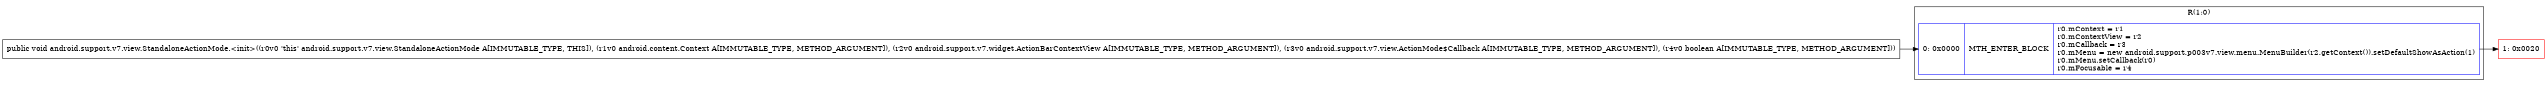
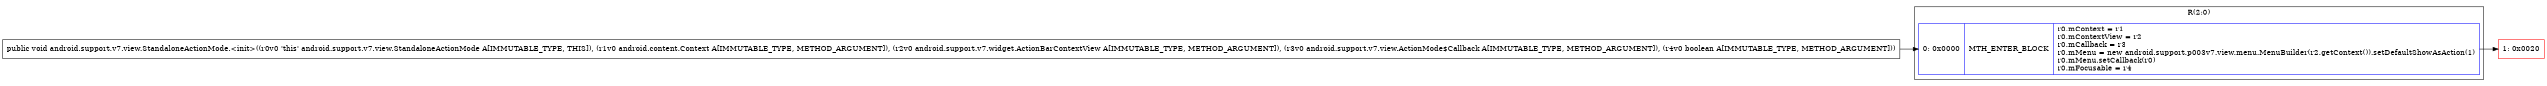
  digraph {
    rankdir=LR
    node [shape=record]
    n1 [color=blue label="{0\:\ 0x0000|MTH_ENTER_BLOCK\l|r0.mContext = r1\lr0.mContextView = r2\lr0.mCallback = r3\lr0.mMenu = new android.support.p003v7.view.menu.MenuBuilder(r2.getContext()).setDefaultShowAsAction(1)\lr0.mMenu.setCallback(r0)\lr0.mFocusable = r4\l}"]
    n2 [color=red label="{1\:\ 0x0020}"]
    n3 [label="{public void android.support.v7.view.StandaloneActionMode.\<init\>((r0v0 'this' android.support.v7.view.StandaloneActionMode A[IMMUTABLE_TYPE, THIS]), (r1v0 android.content.Context A[IMMUTABLE_TYPE, METHOD_ARGUMENT]), (r2v0 android.support.v7.widget.ActionBarContextView A[IMMUTABLE_TYPE, METHOD_ARGUMENT]), (r3v0 android.support.v7.view.ActionMode$Callback A[IMMUTABLE_TYPE, METHOD_ARGUMENT]), (r4v0 boolean A[IMMUTABLE_TYPE, METHOD_ARGUMENT])) }"]
    subgraph cluster_1 {
-     label="R(1:0)"
+     label="R(2:0)"
      n1
    }
    n1 -> n2
    n3 -> n1
  }
